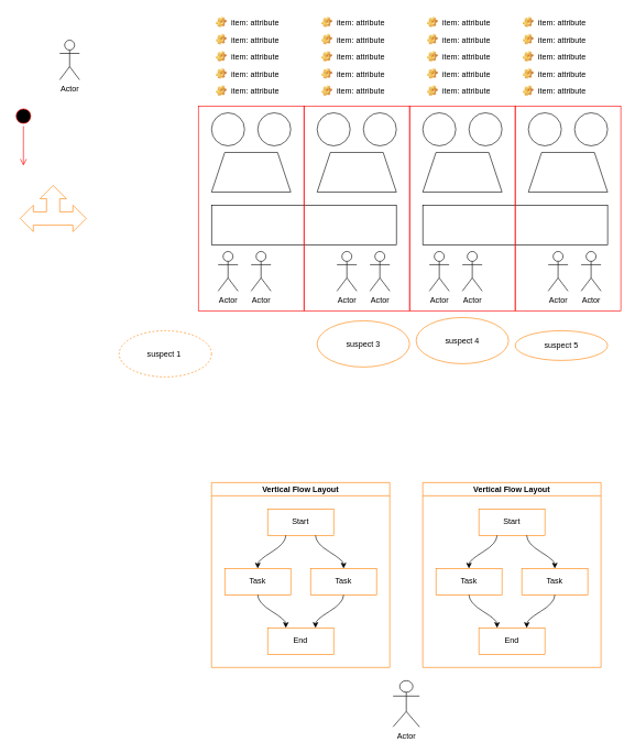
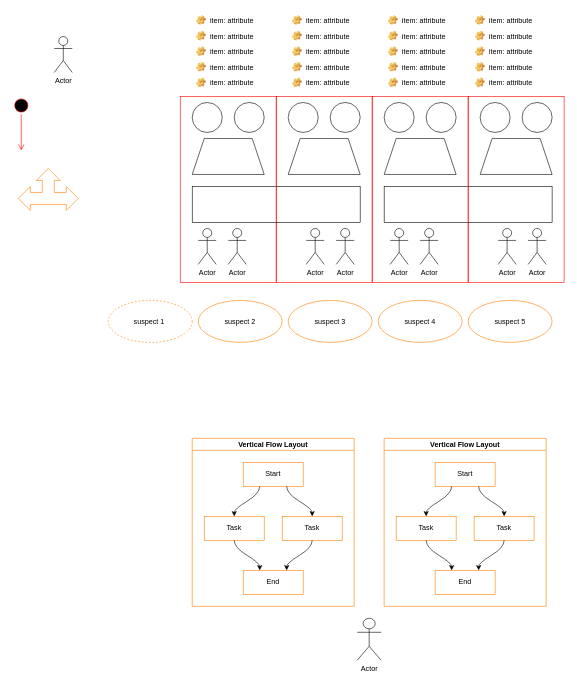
  <mxCell id="0" />
  <mxCell id="1" parent="0" />
  <mxCell id="2" value="Actor" style="shape=umlActor;verticalLabelPosition=bottom;verticalAlign=top;html=1;outlineConnect=0;" vertex="1" parent="1"><mxGeometry x="90" y="60" width="30" height="60" as="geometry" /></mxCell>
  <mxCell id="3" value="" style="shape=trapezoid;perimeter=trapezoidPerimeter;whiteSpace=wrap;html=1;fixedSize=1;" vertex="1" parent="1"><mxGeometry x="800" y="230" width="120" height="60" as="geometry" /></mxCell>
  <mxCell id="4" value="" style="shape=trapezoid;perimeter=trapezoidPerimeter;whiteSpace=wrap;html=1;fixedSize=1;" vertex="1" parent="1"><mxGeometry x="640" y="230" width="120" height="60" as="geometry" /></mxCell>
  <mxCell id="5" value="" style="shape=trapezoid;perimeter=trapezoidPerimeter;whiteSpace=wrap;html=1;fixedSize=1;" vertex="1" parent="1"><mxGeometry x="480" y="230" width="120" height="60" as="geometry" /></mxCell>
  <mxCell id="6" value="" style="shape=trapezoid;perimeter=trapezoidPerimeter;whiteSpace=wrap;html=1;fixedSize=1;" vertex="1" parent="1"><mxGeometry x="320" y="230" width="120" height="60" as="geometry" /></mxCell>
  <mxCell id="7" value="" style="ellipse;whiteSpace=wrap;html=1;aspect=fixed;" vertex="1" parent="1"><mxGeometry x="320" y="170" width="50" height="50" as="geometry" /></mxCell>
  <mxCell id="8" value="" style="ellipse;whiteSpace=wrap;html=1;aspect=fixed;" vertex="1" parent="1"><mxGeometry x="390" y="170" width="50" height="50" as="geometry" /></mxCell>
  <mxCell id="9" value="" style="ellipse;whiteSpace=wrap;html=1;aspect=fixed;" vertex="1" parent="1"><mxGeometry x="480" y="170" width="50" height="50" as="geometry" /></mxCell>
  <mxCell id="10" value="" style="ellipse;whiteSpace=wrap;html=1;aspect=fixed;" vertex="1" parent="1"><mxGeometry x="550" y="170" width="50" height="50" as="geometry" /></mxCell>
  <mxCell id="11" value="" style="ellipse;whiteSpace=wrap;html=1;aspect=fixed;" vertex="1" parent="1"><mxGeometry x="640" y="170" width="50" height="50" as="geometry" /></mxCell>
  <mxCell id="12" value="" style="ellipse;whiteSpace=wrap;html=1;aspect=fixed;" vertex="1" parent="1"><mxGeometry x="710" y="170" width="50" height="50" as="geometry" /></mxCell>
  <mxCell id="13" value="" style="ellipse;whiteSpace=wrap;html=1;aspect=fixed;" vertex="1" parent="1"><mxGeometry x="800" y="170" width="50" height="50" as="geometry" /></mxCell>
  <mxCell id="14" value="" style="ellipse;whiteSpace=wrap;html=1;aspect=fixed;" vertex="1" parent="1"><mxGeometry x="870" y="170" width="50" height="50" as="geometry" /></mxCell>
  <mxCell id="15" value="" style="rounded=0;whiteSpace=wrap;html=1;" vertex="1" parent="1"><mxGeometry x="320" y="310" width="280" height="60" as="geometry" /></mxCell>
  <mxCell id="16" value="" style="rounded=0;whiteSpace=wrap;html=1;" vertex="1" parent="1"><mxGeometry x="640" y="310" width="280" height="60" as="geometry" /></mxCell>
  <mxCell id="17" value="Actor" style="shape=umlActor;verticalLabelPosition=bottom;verticalAlign=top;html=1;outlineConnect=0;" vertex="1" parent="1"><mxGeometry x="330" y="380" width="30" height="60" as="geometry" /></mxCell>
  <mxCell id="18" value="Actor" style="shape=umlActor;verticalLabelPosition=bottom;verticalAlign=top;html=1;outlineConnect=0;" vertex="1" parent="1"><mxGeometry x="380" y="380" width="30" height="60" as="geometry" /></mxCell>
  <mxCell id="19" value="Actor" style="shape=umlActor;verticalLabelPosition=bottom;verticalAlign=top;html=1;outlineConnect=0;" vertex="1" parent="1"><mxGeometry x="510" y="380" width="30" height="60" as="geometry" /></mxCell>
  <mxCell id="20" value="Actor" style="shape=umlActor;verticalLabelPosition=bottom;verticalAlign=top;html=1;outlineConnect=0;" vertex="1" parent="1"><mxGeometry x="560" y="380" width="30" height="60" as="geometry" /></mxCell>
  <mxCell id="21" value="Actor" style="shape=umlActor;verticalLabelPosition=bottom;verticalAlign=top;html=1;outlineConnect=0;" vertex="1" parent="1"><mxGeometry x="650" y="380" width="30" height="60" as="geometry" /></mxCell>
  <mxCell id="22" value="Actor" style="shape=umlActor;verticalLabelPosition=bottom;verticalAlign=top;html=1;outlineConnect=0;" vertex="1" parent="1"><mxGeometry x="700" y="380" width="30" height="60" as="geometry" /></mxCell>
  <mxCell id="23" value="Actor" style="shape=umlActor;verticalLabelPosition=bottom;verticalAlign=top;html=1;outlineConnect=0;" vertex="1" parent="1"><mxGeometry x="830" y="380" width="30" height="60" as="geometry" /></mxCell>
  <mxCell id="24" value="Actor" style="shape=umlActor;verticalLabelPosition=bottom;verticalAlign=top;html=1;outlineConnect=0;" vertex="1" parent="1"><mxGeometry x="880" y="380" width="30" height="60" as="geometry" /></mxCell>
  <mxCell id="25" value="" style="rounded=0;whiteSpace=wrap;html=1;fillColor=none;strokeColor=#FF0000;" vertex="1" parent="1"><mxGeometry x="780" y="160" width="160" height="310" as="geometry" /></mxCell>
  <mxCell id="26" value="" style="rounded=0;whiteSpace=wrap;html=1;fillColor=none;strokeColor=#FF0000;" vertex="1" parent="1"><mxGeometry x="620" y="160" width="160" height="310" as="geometry" /></mxCell>
  <mxCell id="27" value="" style="rounded=0;whiteSpace=wrap;html=1;fillColor=none;strokeColor=#FF0000;" vertex="1" parent="1"><mxGeometry x="460" y="160" width="160" height="310" as="geometry" /></mxCell>
  <mxCell id="28" value="" style="rounded=0;whiteSpace=wrap;html=1;fillColor=none;strokeColor=#FF0000;" vertex="1" parent="1"><mxGeometry x="300" y="160" width="160" height="310" as="geometry" /></mxCell>
  <mxCell id="29" value="Actor" style="shape=umlActor;verticalLabelPosition=bottom;verticalAlign=top;html=1;outlineConnect=0;" vertex="1" parent="1"><mxGeometry x="595" y="1030" width="40" height="70" as="geometry" /></mxCell>
  <mxCell id="30" value="Vertical Flow Layout" style="swimlane;startSize=20;horizontal=1;childLayout=flowLayout;flowOrientation=north;resizable=0;interRankCellSpacing=50;containerType=tree;strokeColor=#FF8000;fillColor=none;" vertex="1" parent="1"><mxGeometry x="320" y="730" width="270" height="280" as="geometry" /></mxCell>
  <mxCell id="31" value="Start" style="whiteSpace=wrap;html=1;strokeColor=#FF8000;fillColor=none;" vertex="1" parent="30"><mxGeometry x="85" y="40" width="100" height="40" as="geometry" /></mxCell>
  <mxCell id="32" value="Task" style="whiteSpace=wrap;html=1;strokeColor=#FF8000;fillColor=none;" vertex="1" parent="30"><mxGeometry x="20" y="130" width="100" height="40" as="geometry" /></mxCell>
  <mxCell id="33" value="" style="html=1;curved=1;rounded=0;noEdgeStyle=1;orthogonal=1;" edge="1" parent="30" source="31" target="32"><mxGeometry relative="1" as="geometry"><Array as="points"><mxPoint x="112.5" y="92" /><mxPoint x="70" y="118" /></Array></mxGeometry></mxCell>
  <mxCell id="34" value="Task" style="whiteSpace=wrap;html=1;strokeColor=#FF8000;fillColor=none;" vertex="1" parent="30"><mxGeometry x="150" y="130" width="100" height="40" as="geometry" /></mxCell>
  <mxCell id="35" value="" style="html=1;curved=1;rounded=0;noEdgeStyle=1;orthogonal=1;" edge="1" parent="30" source="31" target="34"><mxGeometry relative="1" as="geometry"><Array as="points"><mxPoint x="157.5" y="92" /><mxPoint x="200" y="118" /></Array></mxGeometry></mxCell>
  <mxCell id="36" value="End" style="whiteSpace=wrap;html=1;strokeColor=#FF8000;fillColor=none;" vertex="1" parent="30"><mxGeometry x="85" y="220" width="100" height="40" as="geometry" /></mxCell>
  <mxCell id="37" value="" style="html=1;curved=1;rounded=0;noEdgeStyle=1;orthogonal=1;" edge="1" parent="30" source="32" target="36"><mxGeometry relative="1" as="geometry"><Array as="points"><mxPoint x="70" y="182" /><mxPoint x="112.5" y="208" /></Array></mxGeometry></mxCell>
  <mxCell id="38" value="" style="html=1;curved=1;rounded=0;noEdgeStyle=1;orthogonal=1;" edge="1" parent="30" source="34" target="36"><mxGeometry relative="1" as="geometry"><Array as="points"><mxPoint x="200" y="182" /><mxPoint x="157.5" y="208" /></Array></mxGeometry></mxCell>
  <mxCell id="39" value="Vertical Flow Layout" style="swimlane;startSize=20;horizontal=1;childLayout=flowLayout;flowOrientation=north;resizable=0;interRankCellSpacing=50;containerType=tree;strokeColor=#FF8000;fillColor=none;" vertex="1" parent="1"><mxGeometry x="640" y="730" width="270" height="280" as="geometry" /></mxCell>
  <mxCell id="40" value="Start" style="whiteSpace=wrap;html=1;strokeColor=#FF8000;fillColor=none;" vertex="1" parent="39"><mxGeometry x="85" y="40" width="100" height="40" as="geometry" /></mxCell>
  <mxCell id="41" value="Task" style="whiteSpace=wrap;html=1;strokeColor=#FF8000;fillColor=none;" vertex="1" parent="39"><mxGeometry x="20" y="130" width="100" height="40" as="geometry" /></mxCell>
  <mxCell id="42" value="" style="html=1;curved=1;rounded=0;noEdgeStyle=1;orthogonal=1;" edge="1" parent="39" source="40" target="41"><mxGeometry relative="1" as="geometry"><Array as="points"><mxPoint x="112.5" y="92" /><mxPoint x="70" y="118" /></Array></mxGeometry></mxCell>
  <mxCell id="43" value="Task" style="whiteSpace=wrap;html=1;strokeColor=#FF8000;fillColor=none;" vertex="1" parent="39"><mxGeometry x="150" y="130" width="100" height="40" as="geometry" /></mxCell>
  <mxCell id="44" value="" style="html=1;curved=1;rounded=0;noEdgeStyle=1;orthogonal=1;" edge="1" parent="39" source="40" target="43"><mxGeometry relative="1" as="geometry"><Array as="points"><mxPoint x="157.5" y="92" /><mxPoint x="200" y="118" /></Array></mxGeometry></mxCell>
  <mxCell id="45" value="End" style="whiteSpace=wrap;html=1;strokeColor=#FF8000;fillColor=none;" vertex="1" parent="39"><mxGeometry x="85" y="220" width="100" height="40" as="geometry" /></mxCell>
  <mxCell id="46" value="" style="html=1;curved=1;rounded=0;noEdgeStyle=1;orthogonal=1;" edge="1" parent="39" source="41" target="45"><mxGeometry relative="1" as="geometry"><Array as="points"><mxPoint x="70" y="182" /><mxPoint x="112.5" y="208" /></Array></mxGeometry></mxCell>
  <mxCell id="47" value="" style="html=1;curved=1;rounded=0;noEdgeStyle=1;orthogonal=1;" edge="1" parent="39" source="43" target="45"><mxGeometry relative="1" as="geometry"><Array as="points"><mxPoint x="200" y="182" /><mxPoint x="157.5" y="208" /></Array></mxGeometry></mxCell>
  <mxCell id="48" value="" style="html=1;shadow=0;dashed=0;align=center;verticalAlign=middle;shape=mxgraph.arrows2.triadArrow;dy=10;dx=20;arrowHead=40;strokeColor=#FF8000;fillColor=none;" vertex="1" parent="1"><mxGeometry x="30" y="280" width="100" height="70" as="geometry" /></mxCell>
  <mxCell id="49" value="item: attribute" style="label;fontStyle=0;strokeColor=none;fillColor=none;align=left;verticalAlign=top;overflow=hidden;spacingLeft=28;spacingRight=4;rotatable=0;points=[[0,0.5],[1,0.5]];portConstraint=eastwest;imageWidth=16;imageHeight=16;image=img/clipart/Gear_128x128.png" vertex="1" parent="1"><mxGeometry x="320" y="20" width="120" height="26" as="geometry" /></mxCell>
  <mxCell id="50" value="item: attribute" style="label;fontStyle=0;strokeColor=none;fillColor=none;align=left;verticalAlign=top;overflow=hidden;spacingLeft=28;spacingRight=4;rotatable=0;points=[[0,0.5],[1,0.5]];portConstraint=eastwest;imageWidth=16;imageHeight=16;image=img/clipart/Gear_128x128.png" vertex="1" parent="1"><mxGeometry x="320" y="46" width="120" height="26" as="geometry" /></mxCell>
  <mxCell id="51" value="item: attribute" style="label;fontStyle=0;strokeColor=none;fillColor=none;align=left;verticalAlign=top;overflow=hidden;spacingLeft=28;spacingRight=4;rotatable=0;points=[[0,0.5],[1,0.5]];portConstraint=eastwest;imageWidth=16;imageHeight=16;image=img/clipart/Gear_128x128.png" vertex="1" parent="1"><mxGeometry x="320" y="72" width="120" height="26" as="geometry" /></mxCell>
  <mxCell id="52" value="item: attribute" style="label;fontStyle=0;strokeColor=none;fillColor=none;align=left;verticalAlign=top;overflow=hidden;spacingLeft=28;spacingRight=4;rotatable=0;points=[[0,0.5],[1,0.5]];portConstraint=eastwest;imageWidth=16;imageHeight=16;image=img/clipart/Gear_128x128.png" vertex="1" parent="1"><mxGeometry x="320" y="98" width="120" height="26" as="geometry" /></mxCell>
  <mxCell id="53" value="item: attribute" style="label;fontStyle=0;strokeColor=none;fillColor=none;align=left;verticalAlign=top;overflow=hidden;spacingLeft=28;spacingRight=4;rotatable=0;points=[[0,0.5],[1,0.5]];portConstraint=eastwest;imageWidth=16;imageHeight=16;image=img/clipart/Gear_128x128.png" vertex="1" parent="1"><mxGeometry x="320" y="124" width="120" height="26" as="geometry" /></mxCell>
  <mxCell id="54" value="item: attribute" style="label;fontStyle=0;strokeColor=none;fillColor=none;align=left;verticalAlign=top;overflow=hidden;spacingLeft=28;spacingRight=4;rotatable=0;points=[[0,0.5],[1,0.5]];portConstraint=eastwest;imageWidth=16;imageHeight=16;image=img/clipart/Gear_128x128.png" vertex="1" parent="1"><mxGeometry x="480" y="20" width="120" height="26" as="geometry" /></mxCell>
  <mxCell id="55" value="item: attribute" style="label;fontStyle=0;strokeColor=none;fillColor=none;align=left;verticalAlign=top;overflow=hidden;spacingLeft=28;spacingRight=4;rotatable=0;points=[[0,0.5],[1,0.5]];portConstraint=eastwest;imageWidth=16;imageHeight=16;image=img/clipart/Gear_128x128.png" vertex="1" parent="1"><mxGeometry x="480" y="46" width="120" height="26" as="geometry" /></mxCell>
  <mxCell id="56" value="item: attribute" style="label;fontStyle=0;strokeColor=none;fillColor=none;align=left;verticalAlign=top;overflow=hidden;spacingLeft=28;spacingRight=4;rotatable=0;points=[[0,0.5],[1,0.5]];portConstraint=eastwest;imageWidth=16;imageHeight=16;image=img/clipart/Gear_128x128.png" vertex="1" parent="1"><mxGeometry x="480" y="72" width="120" height="26" as="geometry" /></mxCell>
  <mxCell id="57" value="item: attribute" style="label;fontStyle=0;strokeColor=none;fillColor=none;align=left;verticalAlign=top;overflow=hidden;spacingLeft=28;spacingRight=4;rotatable=0;points=[[0,0.5],[1,0.5]];portConstraint=eastwest;imageWidth=16;imageHeight=16;image=img/clipart/Gear_128x128.png" vertex="1" parent="1"><mxGeometry x="480" y="98" width="120" height="26" as="geometry" /></mxCell>
  <mxCell id="58" value="item: attribute" style="label;fontStyle=0;strokeColor=none;fillColor=none;align=left;verticalAlign=top;overflow=hidden;spacingLeft=28;spacingRight=4;rotatable=0;points=[[0,0.5],[1,0.5]];portConstraint=eastwest;imageWidth=16;imageHeight=16;image=img/clipart/Gear_128x128.png" vertex="1" parent="1"><mxGeometry x="480" y="124" width="120" height="26" as="geometry" /></mxCell>
  <mxCell id="59" value="item: attribute" style="label;fontStyle=0;strokeColor=none;fillColor=none;align=left;verticalAlign=top;overflow=hidden;spacingLeft=28;spacingRight=4;rotatable=0;points=[[0,0.5],[1,0.5]];portConstraint=eastwest;imageWidth=16;imageHeight=16;image=img/clipart/Gear_128x128.png" vertex="1" parent="1"><mxGeometry x="640" y="20" width="120" height="26" as="geometry" /></mxCell>
  <mxCell id="60" value="item: attribute" style="label;fontStyle=0;strokeColor=none;fillColor=none;align=left;verticalAlign=top;overflow=hidden;spacingLeft=28;spacingRight=4;rotatable=0;points=[[0,0.5],[1,0.5]];portConstraint=eastwest;imageWidth=16;imageHeight=16;image=img/clipart/Gear_128x128.png" vertex="1" parent="1"><mxGeometry x="640" y="46" width="120" height="26" as="geometry" /></mxCell>
  <mxCell id="61" value="item: attribute" style="label;fontStyle=0;strokeColor=none;fillColor=none;align=left;verticalAlign=top;overflow=hidden;spacingLeft=28;spacingRight=4;rotatable=0;points=[[0,0.5],[1,0.5]];portConstraint=eastwest;imageWidth=16;imageHeight=16;image=img/clipart/Gear_128x128.png" vertex="1" parent="1"><mxGeometry x="640" y="72" width="120" height="26" as="geometry" /></mxCell>
  <mxCell id="62" value="item: attribute" style="label;fontStyle=0;strokeColor=none;fillColor=none;align=left;verticalAlign=top;overflow=hidden;spacingLeft=28;spacingRight=4;rotatable=0;points=[[0,0.5],[1,0.5]];portConstraint=eastwest;imageWidth=16;imageHeight=16;image=img/clipart/Gear_128x128.png" vertex="1" parent="1"><mxGeometry x="640" y="98" width="120" height="26" as="geometry" /></mxCell>
  <mxCell id="63" value="item: attribute" style="label;fontStyle=0;strokeColor=none;fillColor=none;align=left;verticalAlign=top;overflow=hidden;spacingLeft=28;spacingRight=4;rotatable=0;points=[[0,0.5],[1,0.5]];portConstraint=eastwest;imageWidth=16;imageHeight=16;image=img/clipart/Gear_128x128.png" vertex="1" parent="1"><mxGeometry x="640" y="124" width="120" height="26" as="geometry" /></mxCell>
  <mxCell id="64" value="item: attribute" style="label;fontStyle=0;strokeColor=none;fillColor=none;align=left;verticalAlign=top;overflow=hidden;spacingLeft=28;spacingRight=4;rotatable=0;points=[[0,0.5],[1,0.5]];portConstraint=eastwest;imageWidth=16;imageHeight=16;image=img/clipart/Gear_128x128.png" vertex="1" parent="1"><mxGeometry x="785" y="20" width="120" height="26" as="geometry" /></mxCell>
  <mxCell id="65" value="item: attribute" style="label;fontStyle=0;strokeColor=none;fillColor=none;align=left;verticalAlign=top;overflow=hidden;spacingLeft=28;spacingRight=4;rotatable=0;points=[[0,0.5],[1,0.5]];portConstraint=eastwest;imageWidth=16;imageHeight=16;image=img/clipart/Gear_128x128.png" vertex="1" parent="1"><mxGeometry x="785" y="46" width="120" height="26" as="geometry" /></mxCell>
  <mxCell id="66" value="item: attribute" style="label;fontStyle=0;strokeColor=none;fillColor=none;align=left;verticalAlign=top;overflow=hidden;spacingLeft=28;spacingRight=4;rotatable=0;points=[[0,0.5],[1,0.5]];portConstraint=eastwest;imageWidth=16;imageHeight=16;image=img/clipart/Gear_128x128.png" vertex="1" parent="1"><mxGeometry x="785" y="72" width="120" height="26" as="geometry" /></mxCell>
  <mxCell id="67" value="item: attribute" style="label;fontStyle=0;strokeColor=none;fillColor=none;align=left;verticalAlign=top;overflow=hidden;spacingLeft=28;spacingRight=4;rotatable=0;points=[[0,0.5],[1,0.5]];portConstraint=eastwest;imageWidth=16;imageHeight=16;image=img/clipart/Gear_128x128.png" vertex="1" parent="1"><mxGeometry x="785" y="98" width="120" height="26" as="geometry" /></mxCell>
  <mxCell id="68" value="item: attribute" style="label;fontStyle=0;strokeColor=none;fillColor=none;align=left;verticalAlign=top;overflow=hidden;spacingLeft=28;spacingRight=4;rotatable=0;points=[[0,0.5],[1,0.5]];portConstraint=eastwest;imageWidth=16;imageHeight=16;image=img/clipart/Gear_128x128.png" vertex="1" parent="1"><mxGeometry x="785" y="124" width="120" height="26" as="geometry" /></mxCell>
  <mxCell id="69" value="" style="ellipse;html=1;shape=startState;fillColor=#000000;strokeColor=#ff0000;" vertex="1" parent="1"><mxGeometry x="20" y="160" width="30" height="30" as="geometry" /></mxCell>
  <mxCell id="70" value="" style="edgeStyle=orthogonalEdgeStyle;html=1;verticalAlign=bottom;endArrow=open;endSize=8;strokeColor=#ff0000;rounded=0;" edge="1" source="69" parent="1"><mxGeometry relative="1" as="geometry"><mxPoint x="35" y="250" as="targetPoint" /></mxGeometry></mxCell>
  <mxCell id="71" value="suspect 1&lt;span style=&quot;white-space: pre&quot;&gt; &lt;/span&gt;" style="ellipse;whiteSpace=wrap;html=1;strokeColor=#FF8000;fillColor=none;dashed=1;" vertex="1" parent="1"><mxGeometry x="180" y="500" width="140" height="70" as="geometry" /></mxCell>
- <mxCell id="73" value="suspect 3" style="ellipse;whiteSpace=wrap;html=1;strokeColor=#FF8000;fillColor=none;" vertex="1" parent="1"><mxGeometry x="480" y="485" width="140" height="70" as="geometry" /></mxCell>
- <mxCell id="74" value="suspect 4" style="ellipse;whiteSpace=wrap;html=1;strokeColor=#FF8000;fillColor=none;" vertex="1" parent="1"><mxGeometry x="630" y="480" width="140" height="70" as="geometry" /></mxCell>
- <mxCell id="75" value="suspect 5" style="ellipse;whiteSpace=wrap;html=1;strokeColor=#FF8000;fillColor=none;" vertex="1" parent="1"><mxGeometry x="780" y="500" width="140" height="45" as="geometry" /></mxCell>
+ <mxCell id="72" value="suspect 2" style="ellipse;whiteSpace=wrap;html=1;strokeColor=#FF8000;fillColor=none;" vertex="1" parent="1"><mxGeometry x="330" y="500" width="140" height="70" as="geometry" /></mxCell>
+ <mxCell id="73" value="suspect 3" style="ellipse;whiteSpace=wrap;html=1;strokeColor=#FF8000;fillColor=none;" vertex="1" parent="1"><mxGeometry x="480" y="500" width="140" height="70" as="geometry" /></mxCell>
+ <mxCell id="74" value="suspect 4" style="ellipse;whiteSpace=wrap;html=1;strokeColor=#FF8000;fillColor=none;" vertex="1" parent="1"><mxGeometry x="630" y="500" width="140" height="70" as="geometry" /></mxCell>
+ <mxCell id="75" value="suspect 5" style="ellipse;whiteSpace=wrap;html=1;strokeColor=#FF8000;fillColor=none;" vertex="1" parent="1"><mxGeometry x="780" y="500" width="140" height="70" as="geometry" /></mxCell>
